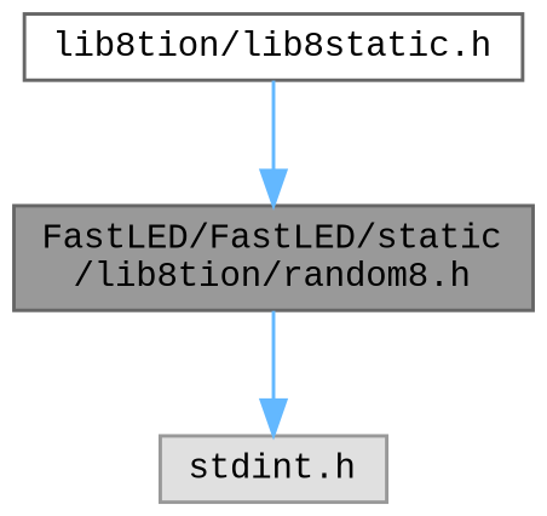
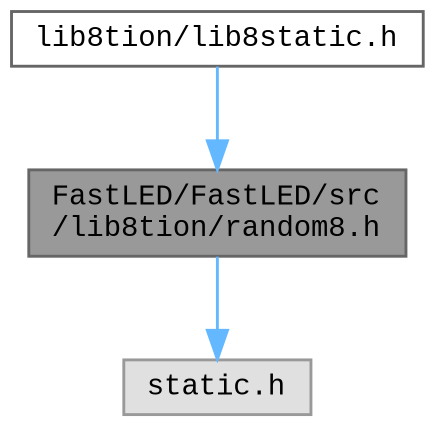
  digraph {
    fontname="Liberation Mono"
    node [fontname="Liberation Mono" fontsize=10 shape=box style=filled]
    edge [color=steelblue1 fontname="Liberation Mono" fontsize=10 labelfontname=Helvetica labelfontsize=10 style=solid]
-   n1 [color=gray40 fillcolor=grey60 fontcolor=black height=0.2 label="FastLED/FastLED/static\l/lib8tion/random8.h" width=0.4]
-   n2 [color=grey60 fillcolor="#E0E0E0" height=0.2 label="stdint.h" width=0.4]
+   n1 [color=gray40 fillcolor=grey60 fontcolor=black height=0.2 label="FastLED/FastLED/src\l/lib8tion/random8.h" width=0.4]
+   n2 [color=grey60 fillcolor="#E0E0E0" height=0.2 label="static.h" width=0.4]
    n3 [color=grey40 fillcolor=white height=0.2 label="lib8tion/lib8static.h" width=0.4]
    n1 -> n2
    n3 -> n1
  }
